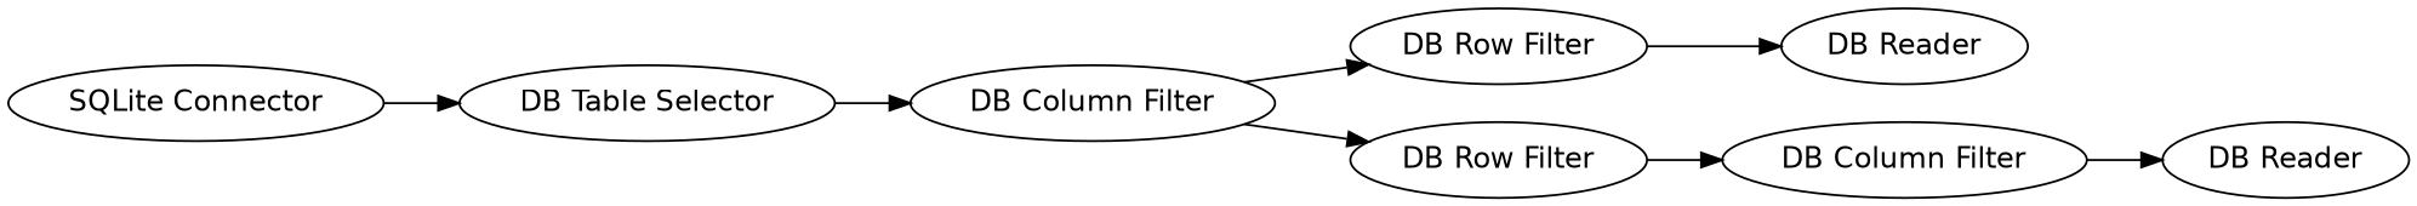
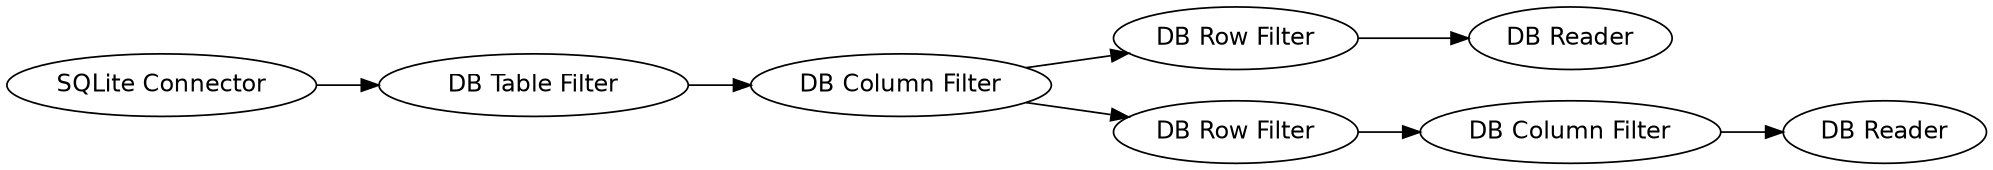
  digraph {
    fontname="DejaVu Sans"
    rankdir=LR
    node [fontname="DejaVu Sans"]
    edge [fontname="DejaVu Sans"]
    n1 [label="SQLite Connector"]
-   n2 [label="DB Table Selector"]
+   n2 [label="DB Table Filter"]
    n3 [label="DB Column Filter"]
    n4 [label="DB Row Filter"]
    n5 [label="DB Row Filter"]
    n6 [label="DB Reader"]
    n7 [label="DB Column Filter"]
    n8 [label="DB Reader"]
    n1 -> n2
    n2 -> n3
    n3 -> n4
    n3 -> n5
    n4 -> n6
    n5 -> n7
    n7 -> n8
  }
